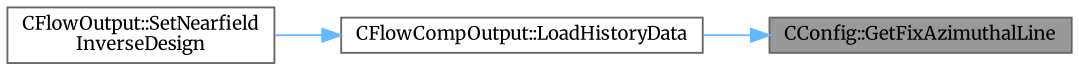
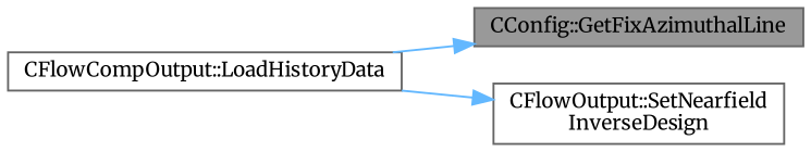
  digraph {
    fontname=Merriweather
    rankdir=RL
    node [color=grey40 fillcolor=white fontname=Merriweather fontsize=10 shape=box style=filled]
    edge [color=steelblue1 dir=back fontname=Merriweather fontsize=10 labelfontname=Helvetica labelfontsize=10 style=solid]
    n1 [color=gray40 fillcolor=grey60 fontcolor=black height=0.2 label="CConfig::GetFixAzimuthalLine" width=0.4]
    n2 [height=0.2 label="CFlowCompOutput::LoadHistoryData" width=0.4]
    n3 [height=0.2 label="CFlowOutput::SetNearfield\lInverseDesign" width=0.4]
    n1 -> n2
-   n2 -> n3
+   n3 -> n2
  }
